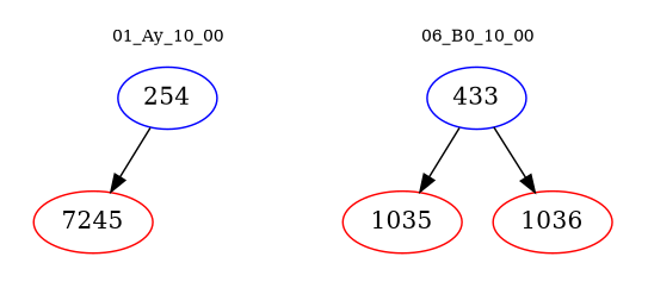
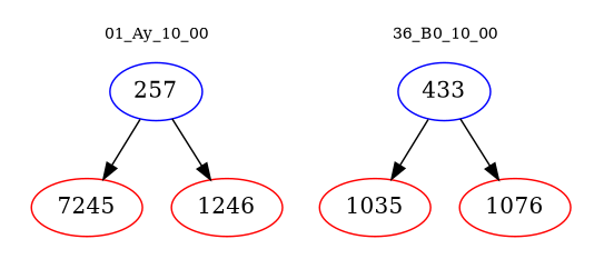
  digraph {
    node [color=red]
    edge [color=black]
-   n1 [color=blue label=254]
+   n1 [color=blue label=257]
    n2 [label=7245]
+   n3 [label=1246]
    n4 [color=blue label=433]
    n5 [label=1035]
-   n6 [label=1036]
+   n6 [label=1076]
    subgraph cluster_1 {
      color=white
      fontsize=10
      label="01_Ay_10_00"
      n1
      n2
+     n3
    }
    subgraph cluster_2 {
      color=white
      fontsize=10
-     label="06_B0_10_00"
+     label="36_B0_10_00"
      n4
      n5
      n6
    }
    n1 -> n2
+   n1 -> n3
    n4 -> n5
    n4 -> n6
  }
